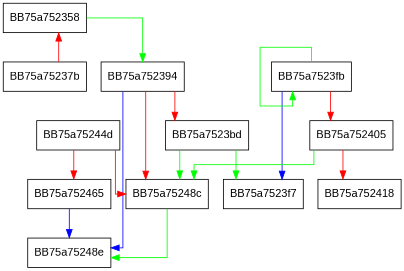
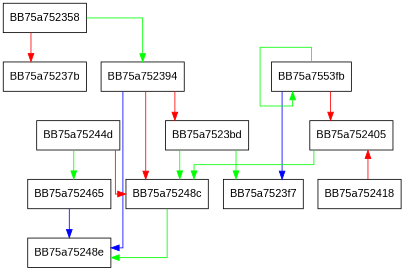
  digraph {
    fontname="Liberation Sans"
    splines=ortho
    node [fontname="Liberation Sans" shape=box]
    edge [color=red fontname="Liberation Sans"]
    BB75a752358
    BB75a752394
    BB75a75237b
    BB75a75248c
    BB75a7523bd
    BB75a75248e
    BB75a7523f7
-   BB75a7523fb
+   BB75a7523fb [label=BB75a7553fb]
    BB75a752405
    BB75a752418
    BB75a75244d
    BB75a752465
    BB75a752358 -> BB75a752394 [color=green]
-   BB75a75237b -> BB75a752358
+   BB75a752358 -> BB75a75237b
    BB75a752394 -> BB75a75248c
    BB75a752394 -> BB75a7523bd
    BB75a752394 -> BB75a75248e [color=blue]
    BB75a75248c -> BB75a75248e [color=green]
    BB75a7523bd -> BB75a75248c [color=green]
    BB75a7523bd -> BB75a7523f7 [color=green]
    BB75a7523fb -> BB75a7523f7 [color=blue]
    BB75a7523fb -> BB75a7523fb [color=green]
    BB75a7523fb -> BB75a752405
    BB75a752405 -> BB75a75248c [color=green]
-   BB75a752405 -> BB75a752418
+   BB75a752418 -> BB75a752405
    BB75a75244d -> BB75a75248c
-   BB75a75244d -> BB75a752465
+   BB75a75244d -> BB75a752465 [color=green]
    BB75a752465 -> BB75a75248e [color=blue]
  }
